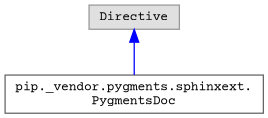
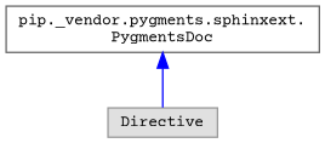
  digraph {
    rankdir=TB
    fontname="Courier Prime"
    node [fontname="Courier Prime" fontsize=10 shape=box style=filled]
    n1 [color=grey60 fillcolor="#E0E0E0" height=0.2 label=Directive width=0.4]
    n2 [color=grey40 fillcolor=white height=0.2 label="pip._vendor.pygments.sphinxext.\lPygmentsDoc" width=0.4]
-   n1 -> n2 [color=blue dir=back fontname="Courier Prime" fontsize=10 labelfontname=Helvetica labelfontsize=10 style=solid]
+   n2 -> n1 [color=blue dir=back fontname="Courier Prime" fontsize=10 labelfontname=Helvetica labelfontsize=10 style=solid]
  }
